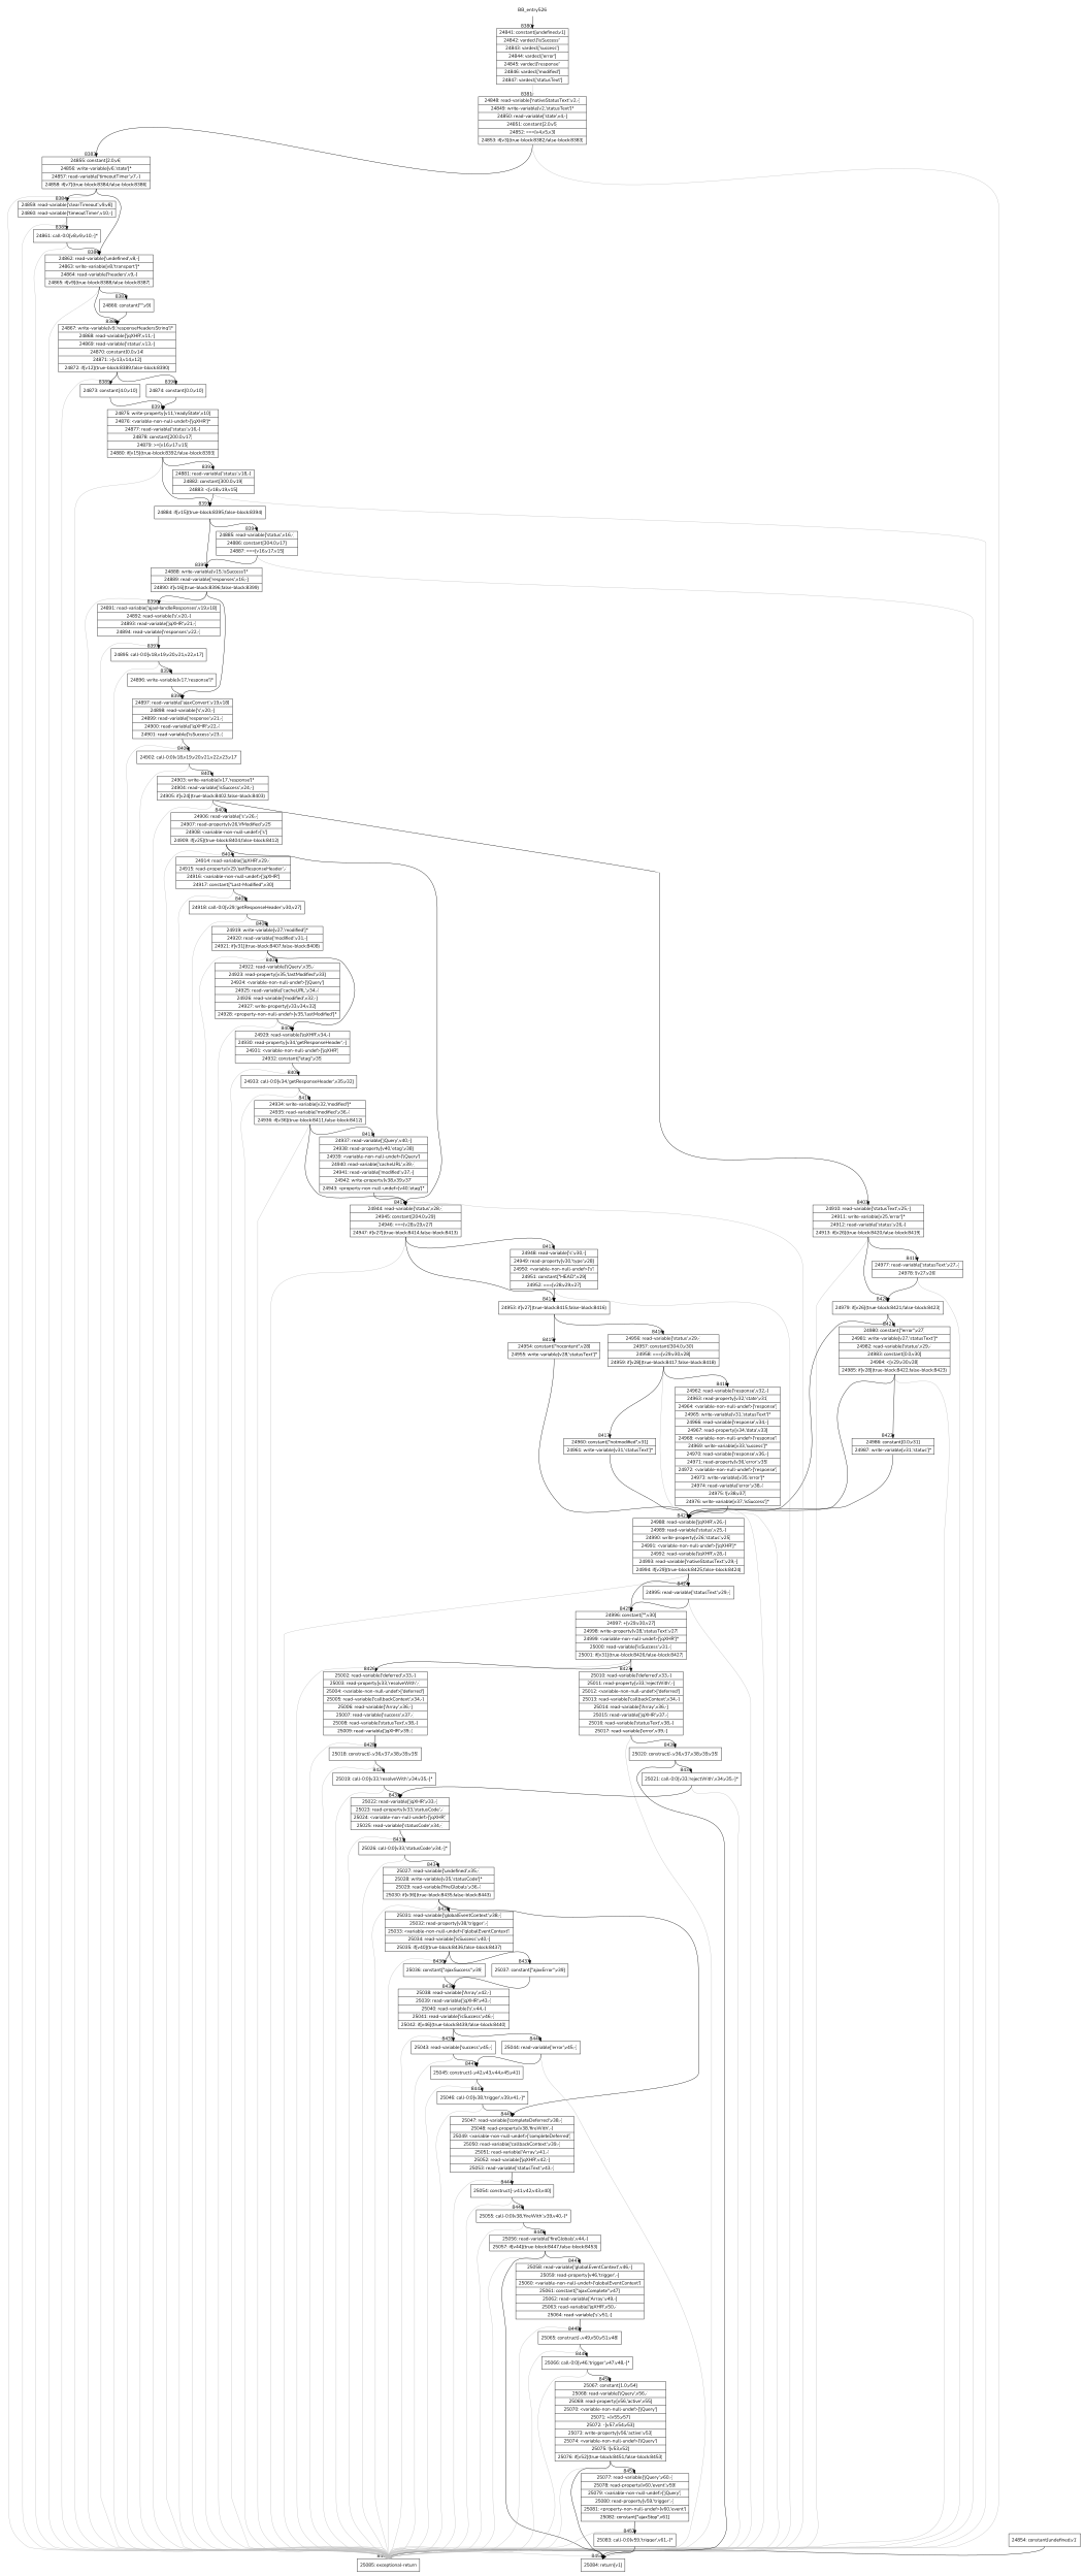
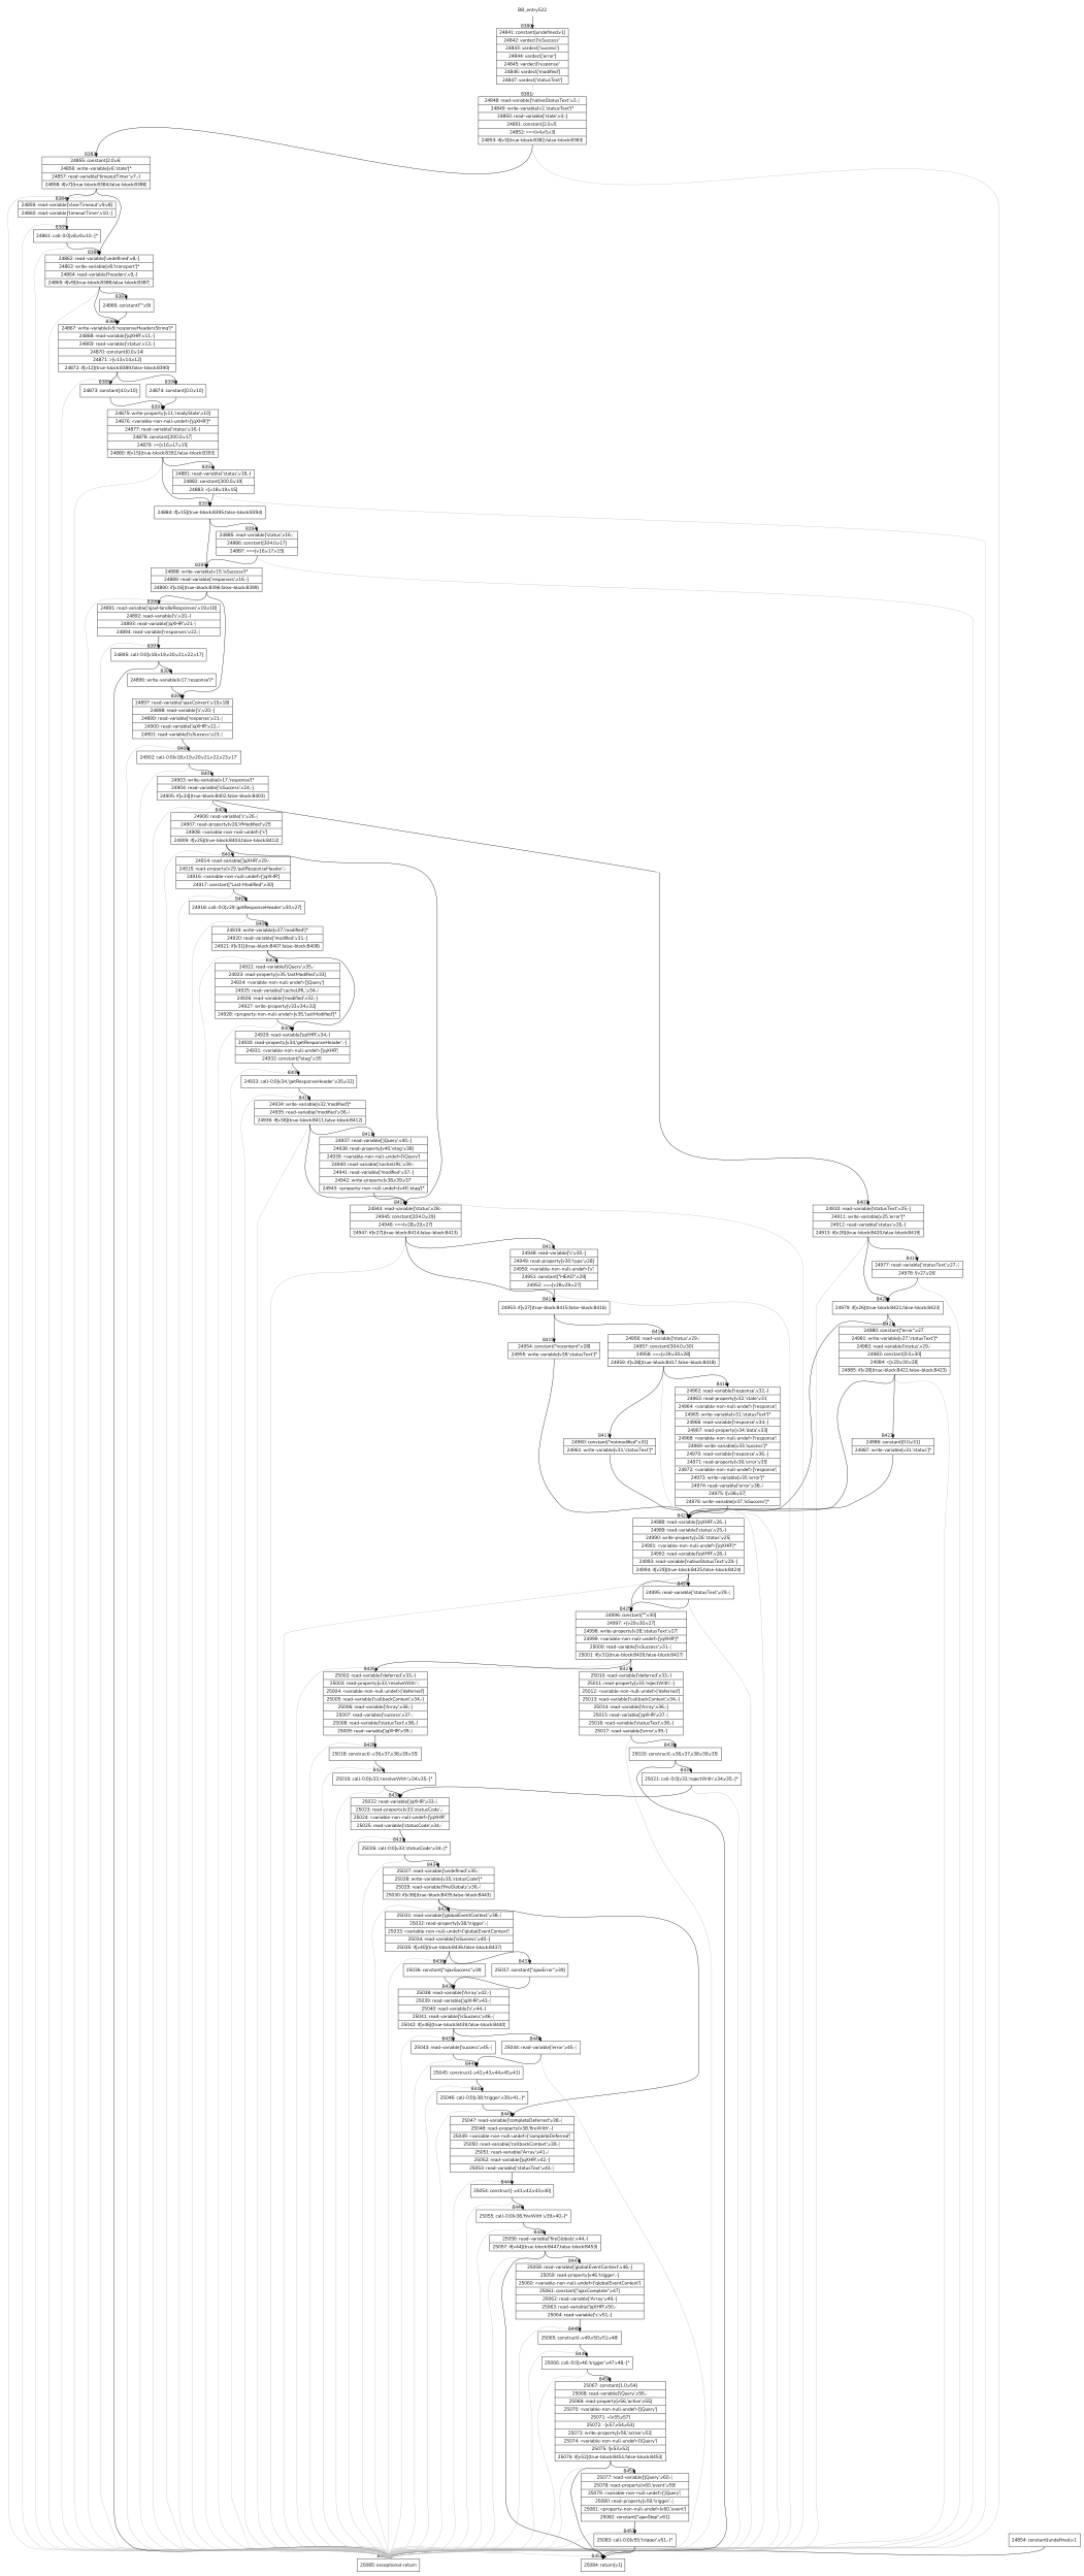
  digraph {
    fontname=Nunito
    rankdir=TD
    node [fontname=Nunito shape=record]
    edge [fontname=Nunito headport=n tailport=s]
-   BB_entry522 [shape=none label=BB_entry526]
+   BB_entry522 [shape=none]
    n2 [label="{24841: constant[undefined,v1]|24842: vardecl['isSuccess']|24843: vardecl['success']|24844: vardecl['error']|24845: vardecl['response']|24846: vardecl['modified']|24847: vardecl['statusText']}"]
    n3 [label="{24848: read-variable['nativeStatusText',v2,-]|24849: write-variable[v2,'statusText']*|24850: read-variable['state',v4,-]|24851: constant[2.0,v5]|24852: ===[v4,v5,v3]|24853: if[v3](true-block:8382,false-block:8383)}"]
    n4 [label="{24855: constant[2.0,v6]|24856: write-variable[v6,'state']*|24857: read-variable['timeoutTimer',v7,-]|24858: if[v7](true-block:8384,false-block:8386)}"]
    n5 [label="{25085: exceptional-return}"]
    n6 [label="{24854: constant[undefined,v1]}"]
    n7 [label="{25084: return[v1]}"]
    n8 [label="{24859: read-variable['clearTimeout',v9,v8]|24860: read-variable['timeoutTimer',v10,-]}"]
    n9 [label="{24862: read-variable['undefined',v8,-]|24863: write-variable[v8,'transport']*|24864: read-variable['headers',v9,-]|24865: if[v9](true-block:8388,false-block:8387)}"]
    n10 [label="{24861: call-0:0[v8,v9,v10,-]*}"]
    n11 [label="{24867: write-variable[v9,'responseHeadersString']*|24868: read-variable['jqXHR',v11,-]|24869: read-variable['status',v13,-]|24870: constant[0.0,v14]|24871: \>[v13,v14,v12]|24872: if[v12](true-block:8389,false-block:8390)}"]
    n12 [label="{24866: constant[\"\",v9]}"]
    n13 [label="{24873: constant[4.0,v10]}"]
    n14 [label="{24874: constant[0.0,v10]}"]
    n15 [label="{24875: write-property[v11,'readyState',v10]|24876: \<variable-non-null-undef\>['jqXHR']*|24877: read-variable['status',v16,-]|24878: constant[200.0,v17]|24879: \>=[v16,v17,v15]|24880: if[v15](true-block:8392,false-block:8393)}"]
    n16 [label="{24884: if[v15](true-block:8395,false-block:8394)}"]
    n17 [label="{24881: read-variable['status',v18,-]|24882: constant[300.0,v19]|24883: \<[v18,v19,v15]}"]
    n18 [label="{24888: write-variable[v15,'isSuccess']*|24889: read-variable['responses',v16,-]|24890: if[v16](true-block:8396,false-block:8399)}"]
    n19 [label="{24885: read-variable['status',v16,-]|24886: constant[304.0,v17]|24887: ===[v16,v17,v15]}"]
    n20 [label="{24891: read-variable['ajaxHandleResponses',v19,v18]|24892: read-variable['s',v20,-]|24893: read-variable['jqXHR',v21,-]|24894: read-variable['responses',v22,-]}"]
    n21 [label="{24897: read-variable['ajaxConvert',v19,v18]|24898: read-variable['s',v20,-]|24899: read-variable['response',v21,-]|24900: read-variable['jqXHR',v22,-]|24901: read-variable['isSuccess',v23,-]}"]
    n22 [label="{24895: call-0:0[v18,v19,v20,v21,v22,v17]}"]
    n23 [label="{24902: call-0:0[v18,v19,v20,v21,v22,v23,v17]}"]
    n24 [label="{24896: write-variable[v17,'response']*}"]
    n25 [label="{24903: write-variable[v17,'response']*|24904: read-variable['isSuccess',v24,-]|24905: if[v24](true-block:8402,false-block:8403)}"]
    n26 [label="{24906: read-variable['s',v26,-]|24907: read-property[v26,'ifModified',v25]|24908: \<variable-non-null-undef\>['s']|24909: if[v25](true-block:8404,false-block:8412)}"]
    n27 [label="{24910: read-variable['statusText',v25,-]|24911: write-variable[v25,'error']*|24912: read-variable['status',v26,-]|24913: if[v26](true-block:8420,false-block:8419)}"]
    n28 [label="{24914: read-variable['jqXHR',v29,-]|24915: read-property[v29,'getResponseHeader',-]|24916: \<variable-non-null-undef\>['jqXHR']|24917: constant[\"Last-Modified\",v30]}"]
    n29 [label="{24944: read-variable['status',v28,-]|24945: constant[204.0,v29]|24946: ===[v28,v29,v27]|24947: if[v27](true-block:8414,false-block:8413)}"]
    n30 [label="{24979: if[v26](true-block:8421,false-block:8423)}"]
    n31 [label="{24977: read-variable['statusText',v27,-]|24978: ![v27,v26]}"]
    n32 [label="{24918: call-0:0[v29,'getResponseHeader',v30,v27]}"]
    n33 [label="{24953: if[v27](true-block:8415,false-block:8416)}"]
    n34 [label="{24948: read-variable['s',v30,-]|24949: read-property[v30,'type',v28]|24950: \<variable-non-null-undef\>['s']|24951: constant[\"HEAD\",v29]|24952: ===[v28,v29,v27]}"]
    n35 [label="{24988: read-variable['jqXHR',v26,-]|24989: read-variable['status',v25,-]|24990: write-property[v26,'status',v25]|24991: \<variable-non-null-undef\>['jqXHR']*|24992: read-variable['jqXHR',v28,-]|24993: read-variable['nativeStatusText',v29,-]|24994: if[v29](true-block:8425,false-block:8424)}"]
    n36 [label="{24980: constant[\"error\",v27]|24981: write-variable[v27,'statusText']*|24982: read-variable['status',v29,-]|24983: constant[0.0,v30]|24984: \<[v29,v30,v28]|24985: if[v28](true-block:8422,false-block:8423)}"]
    n37 [label="{24919: write-variable[v27,'modified']*|24920: read-variable['modified',v31,-]|24921: if[v31](true-block:8407,false-block:8408)}"]
    n38 [label="{24954: constant[\"nocontent\",v28]|24955: write-variable[v28,'statusText']*}"]
    n39 [label="{24956: read-variable['status',v29,-]|24957: constant[304.0,v30]|24958: ===[v29,v30,v28]|24959: if[v28](true-block:8417,false-block:8418)}"]
    n40 [label="{24996: constant[\"\",v30]|24997: +[v29,v30,v27]|24998: write-property[v28,'statusText',v27]|24999: \<variable-non-null-undef\>['jqXHR']*|25000: read-variable['isSuccess',v31,-]|25001: if[v31](true-block:8426,false-block:8427)}"]
    n41 [label="{24995: read-variable['statusText',v29,-]}"]
    n42 [label="{24986: constant[0.0,v31]|24987: write-variable[v31,'status']*}"]
    n43 [label="{24922: read-variable['jQuery',v35,-]|24923: read-property[v35,'lastModified',v33]|24924: \<variable-non-null-undef\>['jQuery']|24925: read-variable['cacheURL',v34,-]|24926: read-variable['modified',v32,-]|24927: write-property[v33,v34,v32]|24928: \<property-non-null-undef\>[v35,'lastModified']*}"]
    n44 [label="{24929: read-variable['jqXHR',v34,-]|24930: read-property[v34,'getResponseHeader',-]|24931: \<variable-non-null-undef\>['jqXHR']|24932: constant[\"etag\",v35]}"]
    n45 [label="{24933: call-0:0[v34,'getResponseHeader',v35,v32]}"]
    n46 [label="{24934: write-variable[v32,'modified']*|24935: read-variable['modified',v36,-]|24936: if[v36](true-block:8411,false-block:8412)}"]
    n47 [label="{24937: read-variable['jQuery',v40,-]|24938: read-property[v40,'etag',v38]|24939: \<variable-non-null-undef\>['jQuery']|24940: read-variable['cacheURL',v39,-]|24941: read-variable['modified',v37,-]|24942: write-property[v38,v39,v37]|24943: \<property-non-null-undef\>[v40,'etag']*}"]
    n48 [label="{24960: constant[\"notmodified\",v31]|24961: write-variable[v31,'statusText']*}"]
    n49 [label="{24962: read-variable['response',v32,-]|24963: read-property[v32,'state',v31]|24964: \<variable-non-null-undef\>['response']|24965: write-variable[v31,'statusText']*|24966: read-variable['response',v34,-]|24967: read-property[v34,'data',v33]|24968: \<variable-non-null-undef\>['response']|24969: write-variable[v33,'success']*|24970: read-variable['response',v36,-]|24971: read-property[v36,'error',v35]|24972: \<variable-non-null-undef\>['response']|24973: write-variable[v35,'error']*|24974: read-variable['error',v38,-]|24975: ![v38,v37]|24976: write-variable[v37,'isSuccess']*}"]
    n50 [label="{25002: read-variable['deferred',v33,-]|25003: read-property[v33,'resolveWith',-]|25004: \<variable-non-null-undef\>['deferred']|25005: read-variable['callbackContext',v34,-]|25006: read-variable['Array',v36,-]|25007: read-variable['success',v37,-]|25008: read-variable['statusText',v38,-]|25009: read-variable['jqXHR',v39,-]}"]
    n51 [label="{25010: read-variable['deferred',v33,-]|25011: read-property[v33,'rejectWith',-]|25012: \<variable-non-null-undef\>['deferred']|25013: read-variable['callbackContext',v34,-]|25014: read-variable['Array',v36,-]|25015: read-variable['jqXHR',v37,-]|25016: read-variable['statusText',v38,-]|25017: read-variable['error',v39,-]}"]
    n52 [label="{25018: construct[-,v36,v37,v38,v39,v35]}"]
    n53 [label="{25020: construct[-,v36,v37,v38,v39,v35]}"]
    n54 [label="{25019: call-0:0[v33,'resolveWith',v34,v35,-]*}"]
    n55 [label="{25021: call-0:0[v33,'rejectWith',v34,v35,-]*}"]
    n56 [label="{25022: read-variable['jqXHR',v33,-]|25023: read-property[v33,'statusCode',-]|25024: \<variable-non-null-undef\>['jqXHR']|25025: read-variable['statusCode',v34,-]}"]
    n57 [label="{25026: call-0:0[v33,'statusCode',v34,-]*}"]
    n58 [label="{25027: read-variable['undefined',v35,-]|25028: write-variable[v35,'statusCode']*|25029: read-variable['fireGlobals',v36,-]|25030: if[v36](true-block:8435,false-block:8443)}"]
    n59 [label="{25031: read-variable['globalEventContext',v38,-]|25032: read-property[v38,'trigger',-]|25033: \<variable-non-null-undef\>['globalEventContext']|25034: read-variable['isSuccess',v40,-]|25035: if[v40](true-block:8436,false-block:8437)}"]
    n60 [label="{25047: read-variable['completeDeferred',v38,-]|25048: read-property[v38,'fireWith',-]|25049: \<variable-non-null-undef\>['completeDeferred']|25050: read-variable['callbackContext',v39,-]|25051: read-variable['Array',v41,-]|25052: read-variable['jqXHR',v42,-]|25053: read-variable['statusText',v43,-]}"]
    n61 [label="{25036: constant[\"ajaxSuccess\",v39]}"]
    n62 [label="{25037: constant[\"ajaxError\",v39]}"]
    n63 [label="{25054: construct[-,v41,v42,v43,v40]}"]
    n64 [label="{25038: read-variable['Array',v42,-]|25039: read-variable['jqXHR',v43,-]|25040: read-variable['s',v44,-]|25041: read-variable['isSuccess',v46,-]|25042: if[v46](true-block:8439,false-block:8440)}"]
    n65 [label="{25055: call-0:0[v38,'fireWith',v39,v40,-]*}"]
    n66 [label="{25043: read-variable['success',v45,-]}"]
    n67 [label="{25044: read-variable['error',v45,-]}"]
    n68 [label="{25045: construct[-,v42,v43,v44,v45,v41]}"]
    n69 [label="{25046: call-0:0[v38,'trigger',v39,v41,-]*}"]
    n70 [label="{25056: read-variable['fireGlobals',v44,-]|25057: if[v44](true-block:8447,false-block:8453)}"]
    n71 [label="{25058: read-variable['globalEventContext',v46,-]|25059: read-property[v46,'trigger',-]|25060: \<variable-non-null-undef\>['globalEventContext']|25061: constant[\"ajaxComplete\",v47]|25062: read-variable['Array',v49,-]|25063: read-variable['jqXHR',v50,-]|25064: read-variable['s',v51,-]}"]
    n72 [label="{25065: construct[-,v49,v50,v51,v48]}"]
    n73 [label="{25066: call-0:0[v46,'trigger',v47,v48,-]*}"]
    n74 [label="{25067: constant[1.0,v54]|25068: read-variable['jQuery',v56,-]|25069: read-property[v56,'active',v55]|25070: \<variable-non-null-undef\>['jQuery']|25071: +[v55,v57]|25072: -[v57,v54,v53]|25073: write-property[v56,'active',v53]|25074: \<variable-non-null-undef\>['jQuery']|25075: ![v53,v52]|25076: if[v52](true-block:8451,false-block:8453)}"]
    n75 [label="{25077: read-variable['jQuery',v60,-]|25078: read-property[v60,'event',v59]|25079: \<variable-non-null-undef\>['jQuery']|25080: read-property[v59,'trigger',-]|25081: \<property-non-null-undef\>[v60,'event']|25082: constant[\"ajaxStop\",v61]}"]
    n76 [label="{25083: call-0:0[v59,'trigger',v61,-]*}"]
    BB_entry522 -> n2 [headlabel="    8380"]
    n2 -> n3 [color=gray headlabel="      8381"]
    n3 -> n4 [headlabel="      8383"]
    n3 -> n5 [color=gray headlabel="      8454"]
    n4 -> n5 [color=gray]
    n4 -> n8 [headlabel="      8384"]
    n4 -> n9 [headlabel="      8386"]
    n6 -> n7 [headlabel="      8453"]
    n8 -> n5 [color=gray]
    n8 -> n10 [headlabel="      8385"]
    n9 -> n5 [color=gray]
    n9 -> n11 [headlabel="      8388"]
    n9 -> n12 [headlabel="      8387"]
    n10 -> n5 [color=gray]
    n10 -> n9
    n11 -> n5 [color=gray]
    n11 -> n13 [headlabel="      8389"]
    n11 -> n14 [headlabel="      8390"]
    n12 -> n11
    n13 -> n15 [headlabel="      8391"]
    n14 -> n15
    n15 -> n5 [color=gray]
    n15 -> n16 [headlabel="      8393"]
    n15 -> n17 [headlabel="      8392"]
    n16 -> n18 [headlabel="      8395"]
    n16 -> n19 [headlabel="      8394"]
    n17 -> n5 [color=gray]
    n17 -> n16
    n18 -> n5 [color=gray]
    n18 -> n20 [headlabel="      8396"]
    n18 -> n21 [headlabel="      8399"]
    n19 -> n5 [color=gray]
    n19 -> n18
    n20 -> n5 [color=gray]
    n20 -> n22 [headlabel="      8397"]
    n21 -> n5 [color=gray]
    n21 -> n23 [headlabel="      8400"]
-   n22 -> n5 [color=gray]
+   n22 -> n5 [color=black]
    n22 -> n24 [headlabel="      8398"]
    n23 -> n5 [color=gray]
    n23 -> n25 [headlabel="      8401"]
    n24 -> n21
    n25 -> n5 [color=gray]
    n25 -> n26 [headlabel="      8402"]
    n25 -> n27 [headlabel="      8403"]
    n26 -> n5 [color=gray]
    n26 -> n28 [headlabel="      8404"]
    n26 -> n29 [headlabel="      8412"]
    n27 -> n5 [color=gray]
    n27 -> n30 [headlabel="      8420"]
    n27 -> n31 [headlabel="      8419"]
    n28 -> n5 [color=gray]
    n28 -> n32 [headlabel="      8405"]
    n29 -> n5 [color=gray]
    n29 -> n33 [headlabel="      8414"]
    n29 -> n34 [headlabel="      8413"]
    n30 -> n35
    n30 -> n36 [headlabel="      8421"]
    n31 -> n5 [color=gray]
    n31 -> n30
    n32 -> n5 [color=gray]
    n32 -> n37 [headlabel="      8406"]
    n33 -> n38 [headlabel="      8415"]
    n33 -> n39 [headlabel="      8416"]
    n34 -> n5 [color=gray]
    n34 -> n33
    n35 -> n5 [color=gray]
    n35 -> n40 [headlabel="      8425"]
    n35 -> n41 [headlabel="      8424"]
    n36 -> n5 [color=gray]
    n36 -> n35
    n36 -> n42 [headlabel="      8422"]
    n37 -> n5 [color=gray]
    n37 -> n43 [headlabel="      8407"]
    n37 -> n44 [headlabel="      8408"]
    n38 -> n35 [headlabel="      8423"]
    n39 -> n5 [color=gray]
    n39 -> n48 [headlabel="      8417"]
    n39 -> n49 [headlabel="      8418"]
    n40 -> n5 [color=gray]
    n40 -> n50 [headlabel="      8426"]
    n40 -> n51 [headlabel="      8427"]
    n41 -> n5 [color=gray]
    n41 -> n40
    n42 -> n35
    n43 -> n5 [color=gray]
    n43 -> n44
    n44 -> n5 [color=gray]
    n44 -> n45 [headlabel="      8409"]
    n45 -> n5 [color=gray]
    n45 -> n46 [headlabel="      8410"]
    n46 -> n5 [color=gray]
    n46 -> n29
    n46 -> n47 [headlabel="      8411"]
    n47 -> n5 [color=gray]
    n47 -> n29
    n48 -> n35
    n49 -> n5 [color=gray]
    n49 -> n35
    n50 -> n5 [color=gray]
    n50 -> n52 [headlabel="      8428"]
    n51 -> n5 [color=gray]
    n51 -> n53 [headlabel="      8430"]
    n52 -> n5 [color=gray]
    n52 -> n54 [headlabel="      8429"]
    n53 -> n5 [color=black]
    n53 -> n55 [headlabel="      8431"]
    n54 -> n5 [color=gray]
    n54 -> n56 [headlabel="      8432"]
    n55 -> n5 [color=gray]
    n55 -> n56
    n56 -> n5 [color=gray]
    n56 -> n57 [headlabel="      8433"]
    n57 -> n5 [color=gray]
    n57 -> n58 [headlabel="      8434"]
    n58 -> n5 [color=gray]
    n58 -> n59 [headlabel="      8435"]
    n58 -> n60 [headlabel="      8443"]
    n59 -> n5 [color=gray]
    n59 -> n61 [headlabel="      8436"]
    n59 -> n62 [headlabel="      8437"]
    n60 -> n5 [color=gray]
    n60 -> n63 [headlabel="      8444"]
    n61 -> n64 [headlabel="      8438"]
    n62 -> n64
    n63 -> n5 [color=gray]
    n63 -> n65 [headlabel="      8445"]
    n64 -> n5 [color=gray]
    n64 -> n66 [headlabel="      8439"]
    n64 -> n67 [headlabel="      8440"]
    n65 -> n5 [color=gray]
    n65 -> n70 [headlabel="      8446"]
    n66 -> n5 [color=gray]
    n66 -> n68 [headlabel="      8441"]
    n67 -> n5 [color=gray]
    n67 -> n68
    n68 -> n5 [color=gray]
    n68 -> n69 [headlabel="      8442"]
    n69 -> n5 [color=gray]
    n69 -> n60
    n70 -> n5 [color=gray]
    n70 -> n7
    n70 -> n71 [headlabel="      8447"]
    n71 -> n5 [color=gray]
    n71 -> n72 [headlabel="      8448"]
    n72 -> n5 [color=gray]
    n72 -> n73 [headlabel="      8449"]
    n73 -> n5 [color=gray]
    n73 -> n74 [headlabel="      8450"]
    n74 -> n5 [color=gray]
    n74 -> n7
    n74 -> n75 [headlabel="      8451"]
    n75 -> n5 [color=gray]
    n75 -> n76 [headlabel="      8452"]
    n76 -> n5 [color=gray]
    n76 -> n7
  }
